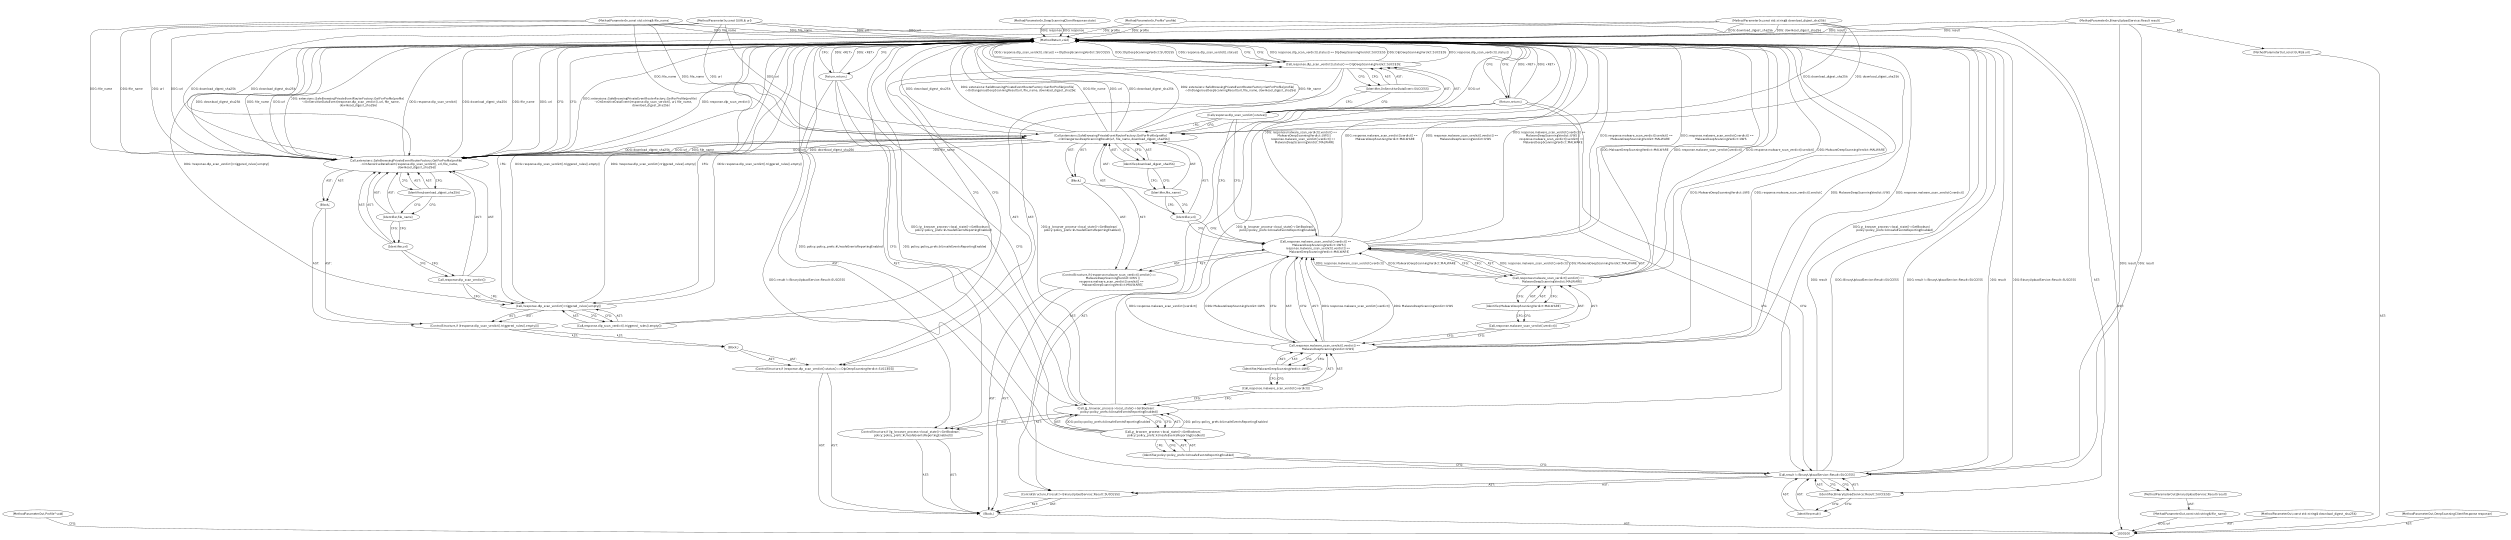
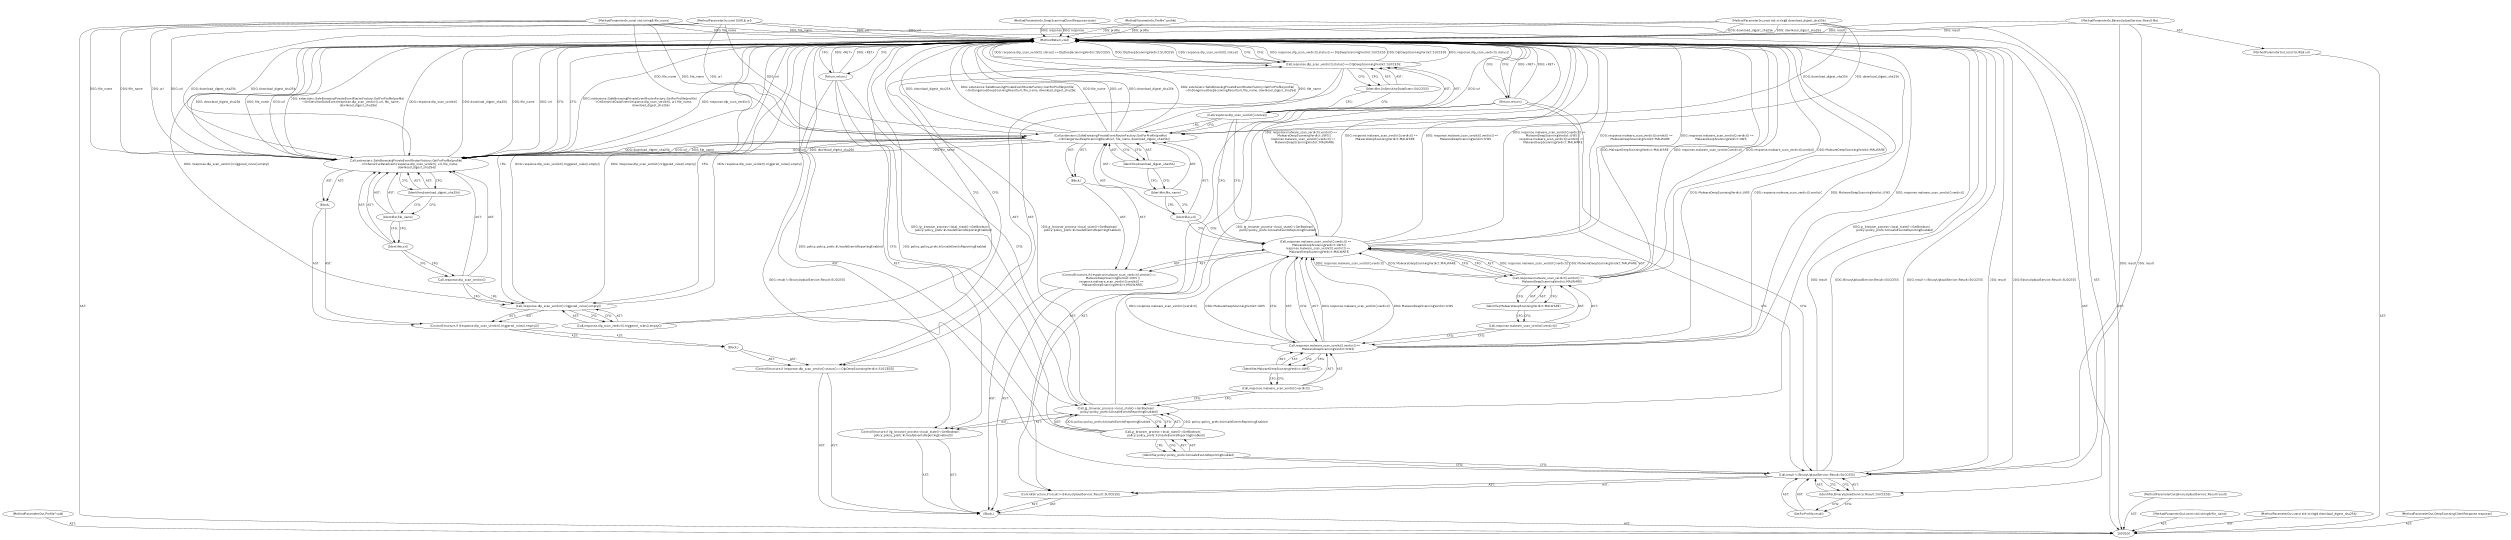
  digraph {
    fontname="IBM Plex Sans"
    node [fontname="IBM Plex Sans"]
    edge [fontname="IBM Plex Sans"]
    n1 [label="(MethodReturn,void)"]
    n2 [label="(Return,return;)"]
    n3 [label="(Call,response.dlp_scan_verdict().status() == DlpDeepScanningVerdict::SUCCESS)"]
    n4 [label="(Call,!response.dlp_scan_verdict().triggered_rules().empty())"]
    n5 [label="(Call,extensions::SafeBrowsingPrivateEventRouterFactory::GetForProfile(profile)\n          ->OnSensitiveDataEvent(response.dlp_scan_verdict(), url, file_name,\n                                 download_digest_sha256))"]
    n6 [label="(Return,return;)"]
    n7 [label="(ControlStructure,if (!g_browser_process->local_state()->GetBoolean(\n          policy::policy_prefs::kUnsafeEventsReportingEnabled)))"]
    n8 [label="(Call,!g_browser_process->local_state()->GetBoolean(\n          policy::policy_prefs::kUnsafeEventsReportingEnabled))"]
    n9 [label="(ControlStructure,if (response.dlp_scan_verdict().status() == DlpDeepScanningVerdict::SUCCESS))"]
    n10 [label="(Identifier,OnSensitiveDataEvent::SUCCESS)"]
    n11 [label="(ControlStructure,if (!response.dlp_scan_verdict().triggered_rules().empty()))"]
    n12 [label="(Call,response.dlp_scan_verdict().triggered_rules().empty())"]
    n13 [label="(Block,)"]
    n14 [label="(Identifier,download_digest_sha256)"]
    n15 [label="(Call,result != BinaryUploadService::Result::SUCCESS)"]
    n16 [label="(ControlStructure,if (result != BinaryUploadService::Result::SUCCESS))"]
    n17 [label="(Block,)"]
    1000100
    n19 [label="(Call,g_browser_process->local_state()->GetBoolean(\n          policy::policy_prefs::kUnsafeEventsReportingEnabled))"]
    n20 [label="(Identifier,policy::policy_prefs::kUnsafeEventsReportingEnabled)"]
    n21 [label="(Identifier,BinaryUploadService::Result::SUCCESS)"]
    n22 [label="(ControlStructure,if (response.malware_scan_verdict().verdict() ==\n           MalwareDeepScanningVerdict::UWS ||\n       response.malware_scan_verdict().verdict() ==\n           MalwareDeepScanningVerdict::MALWARE))"]
    n23 [label="(Call,response.malware_scan_verdict().verdict() ==\n           MalwareDeepScanningVerdict::UWS ||\n       response.malware_scan_verdict().verdict() ==\n           MalwareDeepScanningVerdict::MALWARE)"]
    n24 [label="(Call,response.malware_scan_verdict().verdict() ==\n           MalwareDeepScanningVerdict::UWS)"]
    n25 [label="(Call,response.malware_scan_verdict().verdict() ==\n           MalwareDeepScanningVerdict::MALWARE)"]
    n26 [label="(Identifier,MalwareDeepScanningVerdict::UWS)"]
    n27 [label="(Identifier,MalwareDeepScanningVerdict::MALWARE)"]
    n28 [label="(Call,response.malware_scan_verdict().verdict())"]
    n29 [label="(Call,response.malware_scan_verdict().verdict())"]
    n30 [label="(Block,)"]
    n31 [label="(Call,extensions::SafeBrowsingPrivateEventRouterFactory::GetForProfile(profile)\n         ->OnDangerousDeepScanningResult(url, file_name, download_digest_sha256))"]
    n32 [label="(Identifier,download_digest_sha256)"]
    n33 [label="(Identifier,file_name)"]
    n34 [label="(MethodParameterIn,Profile* profile)"]
    n35 [label="(MethodParameterOut,Profile* void)"]
    n36 [label="(Identifier,url)"]
    n37 [label="(Call,response.dlp_scan_verdict().status())"]
    n38 [label="(Block,)"]
    n39 [label="(Identifier,file_name)"]
    n40 [label="(Call,response.dlp_scan_verdict())"]
    n41 [label="(Identifier,url)"]
    n42 [label="(MethodParameterIn,const GURL& url)"]
    n43 [label="(MethodParameterOut,const GURL& url)"]
    n44 [label="(MethodParameterIn,const std::string& file_name)"]
    n45 [label="(MethodParameterOut,const std::string& file_name)"]
    n46 [label="(MethodParameterIn,const std::string& download_digest_sha256)"]
    n47 [label="(MethodParameterOut,const std::string& download_digest_sha256)"]
-   n48 [label="(MethodParameterIn,BinaryUploadService::Result result)"]
+   n48 [label="(MethodParameterIn,BinaryUploadService::Result file)"]
    n49 [label="(MethodParameterOut,BinaryUploadService::Result result)"]
    n50 [label="(MethodParameterIn,DeepScanningClientResponse state)"]
    n51 [label="(MethodParameterOut,DeepScanningClientResponse response)"]
-   n52 [label="(Identifier,result)"]
+   n52 [label="(GetForProfile,result)"]
    n1 -> n2 [label="CFG: "]
    n1 -> n2 [label="CFG: "]
    n1 -> n3 [label="CFG: "]
    n1 -> n3 [label="CFG: "]
    n1 -> n4 [label="CFG: "]
    n1 -> n4 [label="CFG: "]
    n1 -> n5 [label="CFG: "]
    n1 -> n5 [label="CFG: "]
    n1 -> n6 [label="CFG: "]
    n1 -> n6 [label="CFG: "]
    n2 -> n1 [label="DDG: <RET>"]
    n2 -> n1 [label="DDG: <RET>"]
    n2 -> n7 [label="AST: "]
    n2 -> n7 [label="AST: "]
    n2 -> n8 [label="CFG: "]
    n2 -> n8 [label="CFG: "]
    n3 -> n1 [label="DDG: response.dlp_scan_verdict().status() == DlpDeepScanningVerdict::SUCCESS"]
    n3 -> n1 [label="DDG: DlpDeepScanningVerdict::SUCCESS"]
    n3 -> n1 [label="DDG: response.dlp_scan_verdict().status()"]
    n3 -> n1 [label="DDG: response.dlp_scan_verdict().status() == DlpDeepScanningVerdict::SUCCESS"]
    n3 -> n1 [label="DDG: DlpDeepScanningVerdict::SUCCESS"]
    n3 -> n1 [label="DDG: response.dlp_scan_verdict().status()"]
    n3 -> n9 [label="AST: "]
    n3 -> n9 [label="AST: "]
    n3 -> n10 [label="CFG: "]
    n3 -> n10 [label="CFG: "]
    n4 -> n1 [label="DDG: response.dlp_scan_verdict().triggered_rules().empty()"]
    n4 -> n1 [label="DDG: !response.dlp_scan_verdict().triggered_rules().empty()"]
    n4 -> n1 [label="DDG: response.dlp_scan_verdict().triggered_rules().empty()"]
    n4 -> n1 [label="DDG: !response.dlp_scan_verdict().triggered_rules().empty()"]
    n4 -> n11 [label="AST: "]
    n4 -> n11 [label="AST: "]
    n4 -> n12 [label="CFG: "]
    n4 -> n12 [label="CFG: "]
    n5 -> n1 [label="DDG: url"]
    n5 -> n1 [label="DDG: extensions::SafeBrowsingPrivateEventRouterFactory::GetForProfile(profile)\n          ->OnSensitiveDataEvent(response.dlp_scan_verdict(), url, file_name,\n                                 download_digest_sha256)"]
    n5 -> n1 [label="DDG: response.dlp_scan_verdict()"]
    n5 -> n1 [label="DDG: download_digest_sha256"]
    n5 -> n1 [label="DDG: file_name"]
    n5 -> n1 [label="DDG: url"]
    n5 -> n1 [label="DDG: extensions::SafeBrowsingPrivateEventRouterFactory::GetForProfile(profile)\n          ->OnSensitiveDataEvent(response.dlp_scan_verdict(), url, file_name,\n                                 download_digest_sha256)"]
    n5 -> n1 [label="DDG: response.dlp_scan_verdict()"]
    n5 -> n1 [label="DDG: download_digest_sha256"]
    n5 -> n1 [label="DDG: file_name"]
    n5 -> n13 [label="AST: "]
    n5 -> n13 [label="AST: "]
    n5 -> n14 [label="CFG: "]
    n5 -> n14 [label="CFG: "]
    n6 -> n1 [label="DDG: <RET>"]
    n6 -> n1 [label="DDG: <RET>"]
    n6 -> n15 [label="CFG: "]
    n6 -> n15 [label="CFG: "]
    n6 -> n16 [label="AST: "]
    n6 -> n16 [label="AST: "]
    n7 -> n17 [label="AST: "]
    n7 -> n17 [label="AST: "]
    n8 -> n1 [label="DDG: !g_browser_process->local_state()->GetBoolean(\n          policy::policy_prefs::kUnsafeEventsReportingEnabled)"]
    n8 -> n1 [label="DDG: g_browser_process->local_state()->GetBoolean(\n          policy::policy_prefs::kUnsafeEventsReportingEnabled)"]
    n8 -> n1 [label="DDG: !g_browser_process->local_state()->GetBoolean(\n          policy::policy_prefs::kUnsafeEventsReportingEnabled)"]
    n8 -> n1 [label="DDG: g_browser_process->local_state()->GetBoolean(\n          policy::policy_prefs::kUnsafeEventsReportingEnabled)"]
    n8 -> n7 [label="AST: "]
    n8 -> n7 [label="AST: "]
    n8 -> n19 [label="CFG: "]
    n8 -> n19 [label="CFG: "]
    n9 -> n17 [label="AST: "]
    n9 -> n17 [label="AST: "]
    n10 -> n3 [label="AST: "]
    n10 -> n3 [label="AST: "]
    n10 -> n37 [label="CFG: "]
    n10 -> n37 [label="CFG: "]
    n11 -> n38 [label="AST: "]
    n11 -> n38 [label="AST: "]
    n12 -> n3 [label="CFG: "]
    n12 -> n3 [label="CFG: "]
    n12 -> n4 [label="AST: "]
    n12 -> n4 [label="AST: "]
    n13 -> n11 [label="AST: "]
    n13 -> n11 [label="AST: "]
    n14 -> n5 [label="AST: "]
    n14 -> n5 [label="AST: "]
    n14 -> n39 [label="CFG: "]
    n14 -> n39 [label="CFG: "]
    n15 -> n1 [label="DDG: result"]
    n15 -> n1 [label="DDG: BinaryUploadService::Result::SUCCESS"]
    n15 -> n1 [label="DDG: result != BinaryUploadService::Result::SUCCESS"]
    n15 -> n1 [label="DDG: result"]
    n15 -> n1 [label="DDG: BinaryUploadService::Result::SUCCESS"]
    n15 -> n1 [label="DDG: result != BinaryUploadService::Result::SUCCESS"]
    n15 -> n16 [label="AST: "]
    n15 -> n16 [label="AST: "]
    n15 -> n21 [label="CFG: "]
    n15 -> n21 [label="CFG: "]
    n16 -> n17 [label="AST: "]
    n16 -> n17 [label="AST: "]
    n17 -> 1000100 [label="AST: "]
    n19 -> n1 [label="DDG: policy::policy_prefs::kUnsafeEventsReportingEnabled"]
    n19 -> n1 [label="DDG: policy::policy_prefs::kUnsafeEventsReportingEnabled"]
    n19 -> n8 [label="AST: "]
    n19 -> n8 [label="DDG: policy::policy_prefs::kUnsafeEventsReportingEnabled"]
    n19 -> n8 [label="AST: "]
    n19 -> n8 [label="DDG: policy::policy_prefs::kUnsafeEventsReportingEnabled"]
    n19 -> n20 [label="CFG: "]
    n19 -> n20 [label="CFG: "]
    n20 -> n15 [label="CFG: "]
    n20 -> n15 [label="CFG: "]
    n20 -> n19 [label="AST: "]
    n20 -> n19 [label="AST: "]
    n21 -> n15 [label="AST: "]
    n21 -> n15 [label="AST: "]
    n21 -> n52 [label="CFG: "]
    n21 -> n52 [label="CFG: "]
    n22 -> n17 [label="AST: "]
    n22 -> n17 [label="AST: "]
    n23 -> n1 [label="DDG: response.malware_scan_verdict().verdict() ==\n           MalwareDeepScanningVerdict::UWS ||\n       response.malware_scan_verdict().verdict() ==\n           MalwareDeepScanningVerdict::MALWARE"]
    n23 -> n1 [label="DDG: response.malware_scan_verdict().verdict() ==\n           MalwareDeepScanningVerdict::MALWARE"]
    n23 -> n1 [label="DDG: response.malware_scan_verdict().verdict() ==\n           MalwareDeepScanningVerdict::UWS"]
    n23 -> n1 [label="DDG: response.malware_scan_verdict().verdict() ==\n           MalwareDeepScanningVerdict::UWS ||\n       response.malware_scan_verdict().verdict() ==\n           MalwareDeepScanningVerdict::MALWARE"]
    n23 -> n1 [label="DDG: response.malware_scan_verdict().verdict() ==\n           MalwareDeepScanningVerdict::MALWARE"]
    n23 -> n1 [label="DDG: response.malware_scan_verdict().verdict() ==\n           MalwareDeepScanningVerdict::UWS"]
    n23 -> n22 [label="AST: "]
    n23 -> n22 [label="AST: "]
    n23 -> n24 [label="CFG: "]
    n23 -> n24 [label="CFG: "]
    n23 -> n25 [label="CFG: "]
    n23 -> n25 [label="CFG: "]
    n24 -> n1 [label="DDG: response.malware_scan_verdict().verdict()"]
    n24 -> n1 [label="DDG: MalwareDeepScanningVerdict::UWS"]
    n24 -> n1 [label="DDG: response.malware_scan_verdict().verdict()"]
    n24 -> n1 [label="DDG: MalwareDeepScanningVerdict::UWS"]
    n24 -> n23 [label="AST: "]
    n24 -> n23 [label="DDG: response.malware_scan_verdict().verdict()"]
    n24 -> n23 [label="DDG: MalwareDeepScanningVerdict::UWS"]
    n24 -> n23 [label="AST: "]
    n24 -> n23 [label="DDG: response.malware_scan_verdict().verdict()"]
    n24 -> n23 [label="DDG: MalwareDeepScanningVerdict::UWS"]
    n24 -> n26 [label="CFG: "]
    n24 -> n26 [label="CFG: "]
    n25 -> n1 [label="DDG: MalwareDeepScanningVerdict::MALWARE"]
    n25 -> n1 [label="DDG: response.malware_scan_verdict().verdict()"]
    n25 -> n1 [label="DDG: MalwareDeepScanningVerdict::MALWARE"]
    n25 -> n1 [label="DDG: response.malware_scan_verdict().verdict()"]
    n25 -> n23 [label="AST: "]
    n25 -> n23 [label="DDG: response.malware_scan_verdict().verdict()"]
    n25 -> n23 [label="DDG: MalwareDeepScanningVerdict::MALWARE"]
    n25 -> n23 [label="AST: "]
    n25 -> n23 [label="DDG: response.malware_scan_verdict().verdict()"]
    n25 -> n23 [label="DDG: MalwareDeepScanningVerdict::MALWARE"]
    n25 -> n27 [label="CFG: "]
    n25 -> n27 [label="CFG: "]
    n26 -> n24 [label="AST: "]
    n26 -> n24 [label="AST: "]
    n26 -> n28 [label="CFG: "]
    n26 -> n28 [label="CFG: "]
    n27 -> n25 [label="AST: "]
    n27 -> n25 [label="AST: "]
    n27 -> n29 [label="CFG: "]
    n27 -> n29 [label="CFG: "]
    n28 -> n8 [label="CFG: "]
    n28 -> n8 [label="CFG: "]
    n28 -> n24 [label="AST: "]
    n28 -> n24 [label="AST: "]
    n29 -> n24 [label="CFG: "]
    n29 -> n24 [label="CFG: "]
    n29 -> n25 [label="AST: "]
    n29 -> n25 [label="AST: "]
    n30 -> n22 [label="AST: "]
    n30 -> n22 [label="AST: "]
    n31 -> n1 [label="DDG: download_digest_sha256"]
    n31 -> n1 [label="DDG: extensions::SafeBrowsingPrivateEventRouterFactory::GetForProfile(profile)\n         ->OnDangerousDeepScanningResult(url, file_name, download_digest_sha256)"]
    n31 -> n1 [label="DDG: file_name"]
    n31 -> n1 [label="DDG: url"]
    n31 -> n1 [label="DDG: download_digest_sha256"]
    n31 -> n1 [label="DDG: extensions::SafeBrowsingPrivateEventRouterFactory::GetForProfile(profile)\n         ->OnDangerousDeepScanningResult(url, file_name, download_digest_sha256)"]
    n31 -> n1 [label="DDG: file_name"]
    n31 -> n1 [label="DDG: url"]
    n31 -> n5 [label="DDG: url"]
    n31 -> n5 [label="DDG: file_name"]
    n31 -> n5 [label="DDG: download_digest_sha256"]
    n31 -> n5 [label="DDG: url"]
    n31 -> n5 [label="DDG: file_name"]
    n31 -> n5 [label="DDG: download_digest_sha256"]
    n31 -> n30 [label="AST: "]
    n31 -> n30 [label="AST: "]
    n31 -> n32 [label="CFG: "]
    n31 -> n32 [label="CFG: "]
    n32 -> n31 [label="AST: "]
    n32 -> n31 [label="AST: "]
    n32 -> n33 [label="CFG: "]
    n32 -> n33 [label="CFG: "]
    n33 -> n31 [label="AST: "]
    n33 -> n31 [label="AST: "]
    n33 -> n36 [label="CFG: "]
    n33 -> n36 [label="CFG: "]
    n34 -> n1 [label="DDG: profile"]
    n34 -> n1 [label="DDG: profile"]
    n34 -> n21 [label="AST: "]
-   n35 -> 1000100 [label="CFG: "]
+   n35 -> 1000100 [label="AST: "]
    n36 -> n23 [label="CFG: "]
    n36 -> n23 [label="CFG: "]
    n36 -> n31 [label="AST: "]
    n36 -> n31 [label="AST: "]
    n37 -> n3 [label="AST: "]
    n37 -> n3 [label="AST: "]
    n37 -> n23 [label="CFG: "]
    n37 -> n23 [label="CFG: "]
    n37 -> n31 [label="CFG: "]
    n37 -> n31 [label="CFG: "]
    n38 -> n9 [label="AST: "]
    n38 -> n9 [label="AST: "]
    n39 -> n5 [label="AST: "]
    n39 -> n5 [label="AST: "]
    n39 -> n41 [label="CFG: "]
    n39 -> n41 [label="CFG: "]
    n40 -> n4 [label="CFG: "]
    n40 -> n4 [label="CFG: "]
    n40 -> n5 [label="AST: "]
    n40 -> n5 [label="AST: "]
    n41 -> n5 [label="AST: "]
    n41 -> n5 [label="AST: "]
    n41 -> n40 [label="CFG: "]
    n41 -> n40 [label="CFG: "]
    n42 -> n1 [label="DDG: url"]
    n42 -> n1 [label="DDG: url"]
    n42 -> n5 [label="DDG: url"]
    n42 -> n5 [label="DDG: url"]
    n42 -> n31 [label="DDG: url"]
    n42 -> n31 [label="DDG: url"]
    n43 -> 1000100 [label="AST: "]
    n44 -> n1 [label="DDG: file_name"]
    n44 -> n1 [label="DDG: file_name"]
    n44 -> n5 [label="DDG: file_name"]
    n44 -> n5 [label="DDG: file_name"]
+   n44 -> 1000100 [label="AST: "]
    n44 -> n31 [label="DDG: file_name"]
    n44 -> n31 [label="DDG: file_name"]
-   n45 -> 1000100 [label="DDG: url"]
+   n45 -> 1000100 [label="AST: "]
    n46 -> n1 [label="DDG: download_digest_sha256"]
    n46 -> n1 [label="DDG: download_digest_sha256"]
    n46 -> n5 [label="DDG: download_digest_sha256"]
    n46 -> n5 [label="DDG: download_digest_sha256"]
    n46 -> 1000100 [label="AST: "]
    n46 -> n31 [label="DDG: download_digest_sha256"]
    n46 -> n31 [label="DDG: download_digest_sha256"]
    n47 -> 1000100 [label="AST: "]
    n48 -> n1 [label="DDG: result"]
    n48 -> n1 [label="DDG: result"]
    n48 -> n15 [label="DDG: result"]
    n48 -> n15 [label="DDG: result"]
    n48 -> n43 [label="AST: "]
-   n49 -> n45 [label="AST: "]
+   n49 -> 1000100 [label="AST: "]
    n50 -> n1 [label="DDG: response"]
    n50 -> n1 [label="DDG: response"]
+   n50 -> 1000100 [label="AST: "]
    n51 -> 1000100 [label="AST: "]
    n52 -> n15 [label="AST: "]
    n52 -> n15 [label="AST: "]
  }
